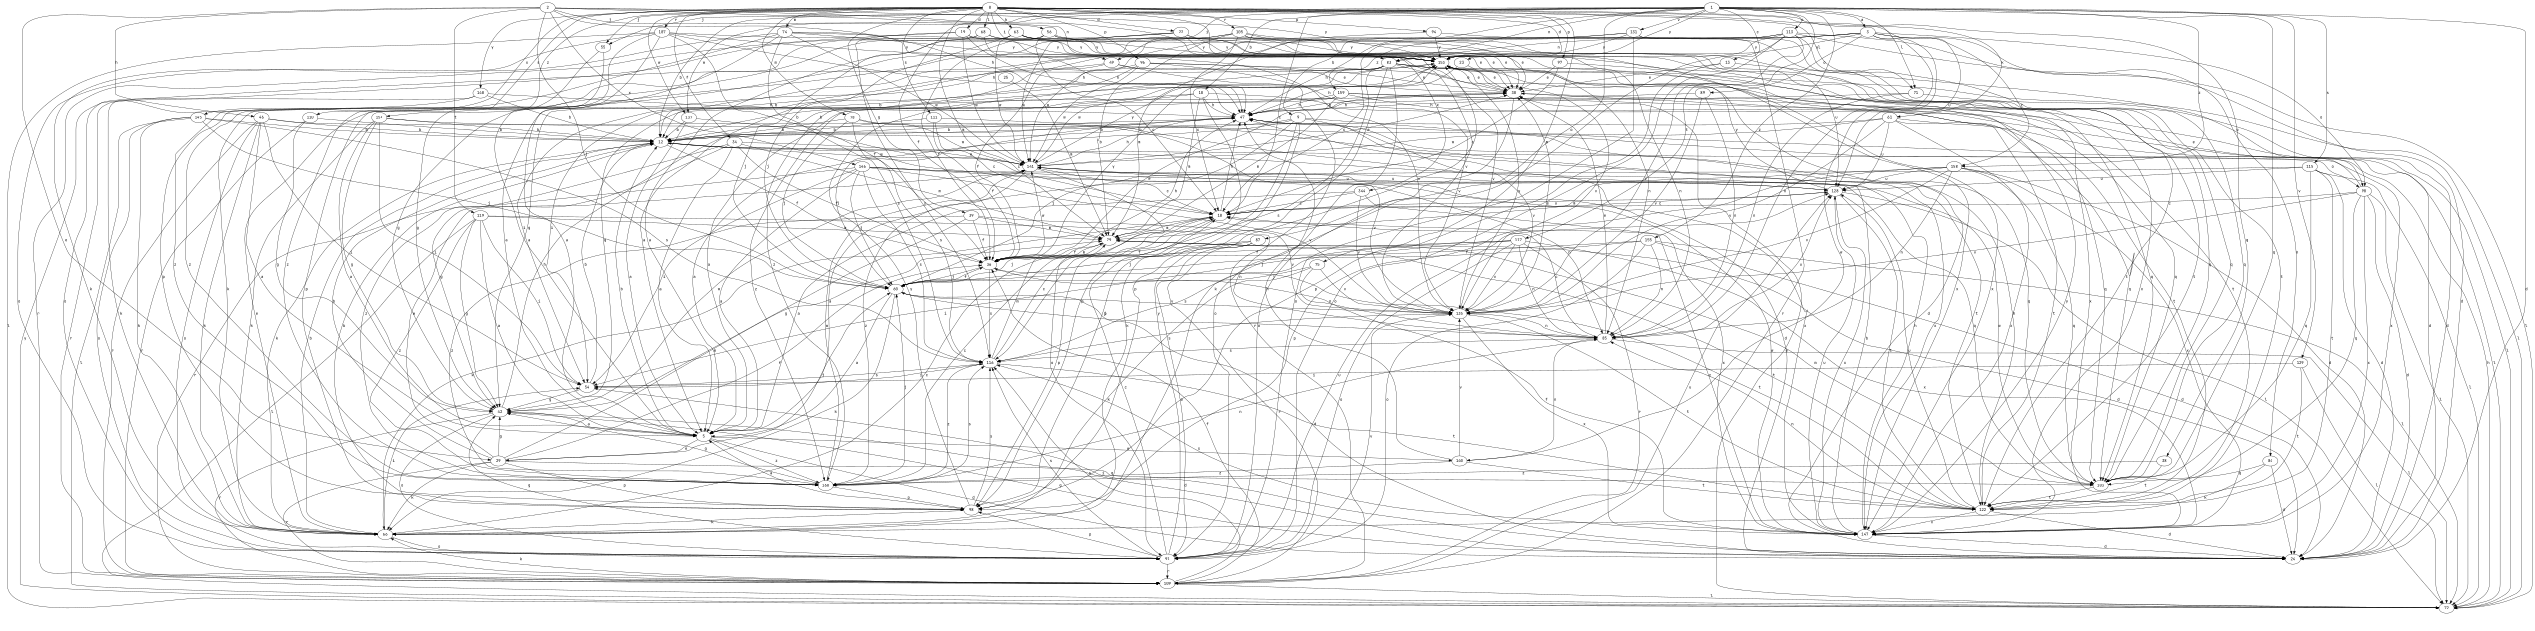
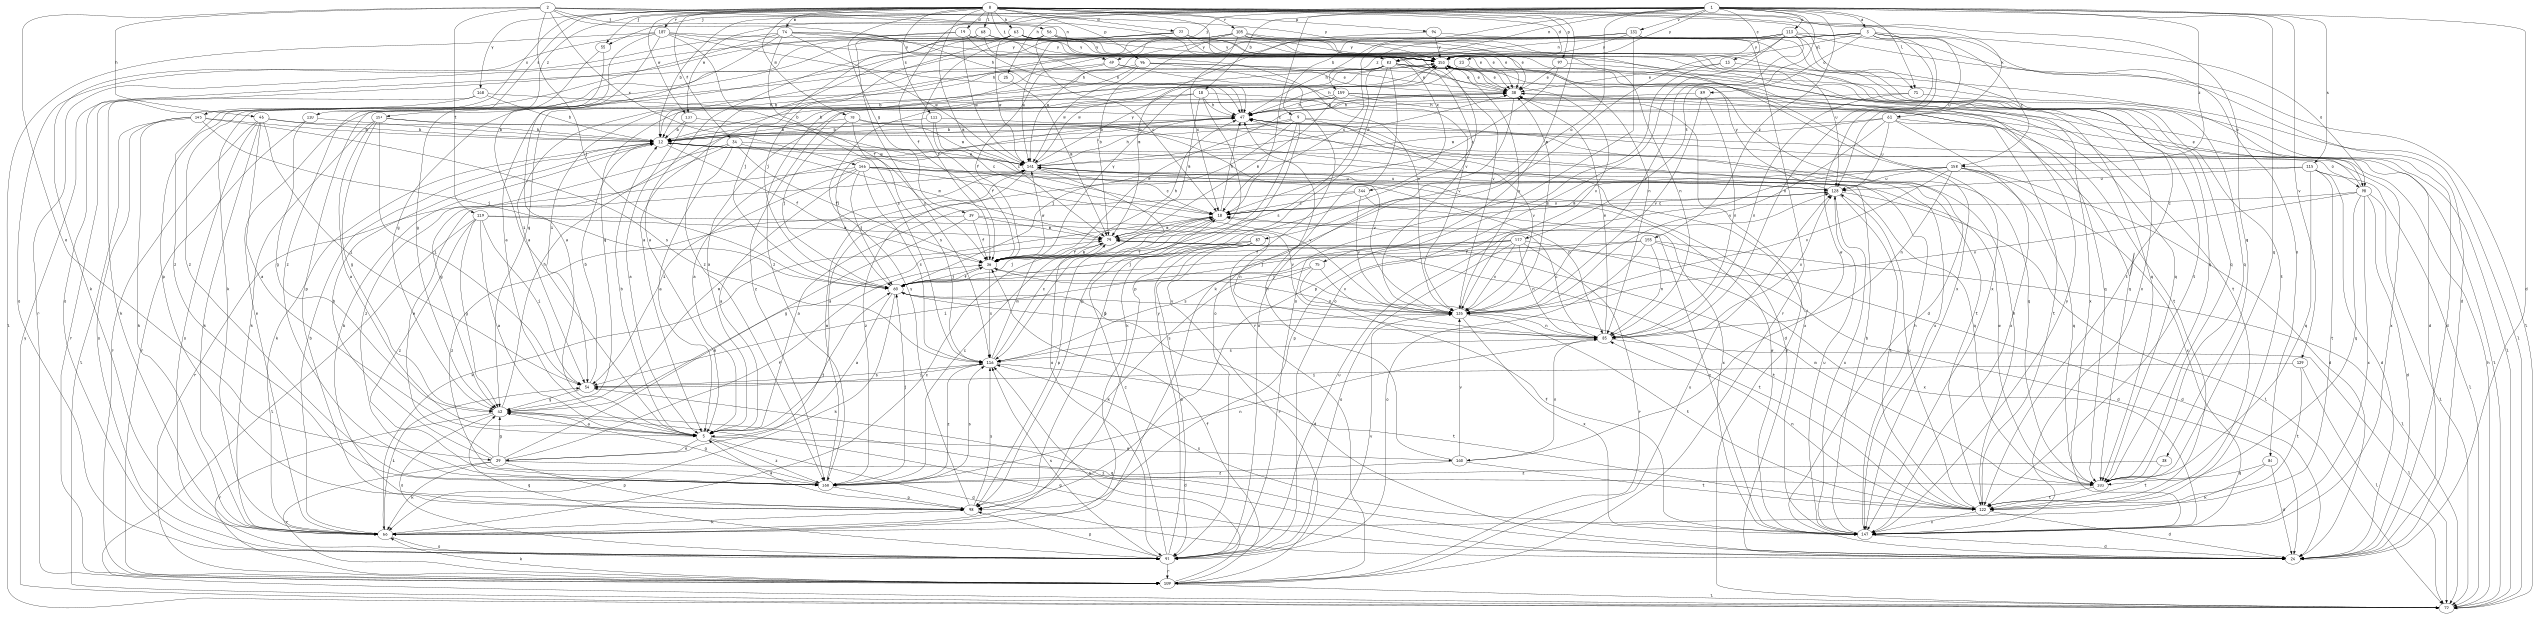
  strict digraph {
    fontname="JetBrains Mono"
    node [fontname="JetBrains Mono"]
    edge [fontname="JetBrains Mono"]
    0
    19
    22
    23
    34
    38
    39
    49
    55
    61
    63
    68
    71
    74
    75
    78
    79
    94
    96
    97
    105
    107
    110
    111
    128
    137
    n27 [label=344]
    145
    148
    154
    153
    47
    141
    30
    109
    116
    135
    160
    91
    36
    5
    42
    122
    12
    147
    72
    60
    85
    98
    24
    66
    103
    18
    54
    1
    3
    9
    10
    13
    n60 [label=25]
    83
    87
    113
    115
    117
    129
    131
    155
    158
    84
    89
    90
    140
    159
    2
    29
    46
    56
    119
    146
    0 -> 19 [label=d]
    0 -> 22 [label=d]
    0 -> 23 [label=d]
    0 -> 34 [label=f]
    0 -> 38 [label=g]
    0 -> 39 [label=g]
    0 -> 49 [label=i]
    0 -> 55 [label=j]
    0 -> 61 [label=k]
    0 -> 63 [label=k]
    0 -> 68 [label=l]
    0 -> 71 [label=l]
    0 -> 74 [label=m]
    0 -> 75 [label=m]
    0 -> 78 [label=m]
    0 -> 79 [label=m]
    0 -> 94 [label=p]
    0 -> 96 [label=p]
    0 -> 97 [label=p]
    0 -> 105 [label=r]
    0 -> 107 [label=r]
    0 -> 110 [label=s]
    0 -> 111 [label=s]
    0 -> 128 [label=u]
    0 -> 137 [label=w]
    0 -> n27 [label=x]
    0 -> 145 [label=x]
    0 -> 148 [label=y]
    0 -> 154 [label=z]
    19 -> 153 [label=y]
    19 -> 47 [label=h]
    19 -> 141 [label=w]
    19 -> 30 [label=e]
    19 -> 109 [label=r]
    19 -> 116 [label=s]
    22 -> 153 [label=y]
    22 -> 141 [label=w]
    22 -> 30 [label=e]
    22 -> 135 [label=v]
    22 -> 160 [label=z]
    22 -> 91 [label=o]
    23 -> 47 [label=h]
    23 -> 30 [label=e]
    34 -> 79 [label=m]
    34 -> 141 [label=w]
    34 -> 160 [label=z]
    34 -> 36 [label=f]
    34 -> 5 [label=a]
    34 -> 42 [label=g]
    38 -> 160 [label=z]
    38 -> 122 [label=t]
    39 -> 79 [label=m]
    39 -> 135 [label=v]
    39 -> 160 [label=z]
    39 -> 36 [label=f]
    39 -> 42 [label=g]
    49 -> 30 [label=e]
    49 -> 109 [label=r]
    49 -> 36 [label=f]
    49 -> 12 [label=b]
    55 -> 5 [label=a]
    55 -> 42 [label=g]
    61 -> 128 [label=u]
    61 -> 141 [label=w]
    61 -> 135 [label=v]
    61 -> 122 [label=t]
    61 -> 12 [label=b]
    61 -> 147 [label=x]
    61 -> 72 [label=l]
    63 -> 153 [label=y]
    63 -> 141 [label=w]
+   63 -> 160 [label=z]
    63 -> 5 [label=a]
    63 -> 122 [label=t]
    63 -> 147 [label=x]
    63 -> 60 [label=j]
    63 -> 85 [label=n]
    68 -> 153 [label=y]
    68 -> 47 [label=h]
    68 -> 60 [label=j]
    68 -> 85 [label=n]
    68 -> 98 [label=p]
    71 -> 47 [label=h]
    71 -> 85 [label=n]
    71 -> 24 [label=d]
    74 -> 153 [label=y]
    74 -> 141 [label=w]
    74 -> 116 [label=s]
    74 -> 135 [label=v]
    74 -> 160 [label=z]
    74 -> 91 [label=o]
    74 -> 5 [label=a]
    74 -> 147 [label=x]
    75 -> 135 [label=v]
    75 -> 60 [label=j]
    75 -> 85 [label=n]
    75 -> 66 [label=k]
    78 -> 141 [label=w]
    78 -> 116 [label=s]
    78 -> 12 [label=b]
    78 -> 60 [label=j]
    78 -> 24 [label=d]
    79 -> 36 [label=f]
    79 -> 122 [label=t]
    79 -> 60 [label=j]
    79 -> 24 [label=d]
    94 -> 79 [label=m]
    94 -> 153 [label=y]
    94 -> 103 [label=q]
    96 -> 141 [label=w]
    96 -> 30 [label=e]
    96 -> 135 [label=v]
    96 -> 12 [label=b]
    96 -> 98 [label=p]
    96 -> 24 [label=d]
    97 -> 30 [label=e]
    97 -> 147 [label=x]
    97 -> 18 [label=c]
    105 -> 79 [label=b]
    105 -> 128 [label=u]
    105 -> 153 [label=y]
    105 -> 30 [label=e]
    105 -> 5 [label=a]
    105 -> 122 [label=t]
    105 -> 66 [label=k]
    105 -> 18 [label=c]
    107 -> 153 [label=y]
    107 -> 47 [label=h]
    107 -> 30 [label=e]
    107 -> 36 [label=f]
    107 -> 5 [label=a]
    107 -> 42 [label=g]
    107 -> 72 [label=l]
    107 -> 66 [label=k]
    110 -> 109 [label=r]
    110 -> 42 [label=g]
    110 -> 12 [label=b]
    111 -> 36 [label=f]
    111 -> 122 [label=t]
    111 -> 12 [label=b]
    111 -> 18 [label=c]
    128 -> 153 [label=y]
    128 -> 122 [label=t]
    128 -> 147 [label=x]
    128 -> 72 [label=l]
    128 -> 18 [label=c]
    137 -> 5 [label=a]
    137 -> 12 [label=b]
    137 -> 18 [label=c]
    n27 -> 135 [label=v]
    n27 -> 5 [label=a]
    n27 -> 147 [label=x]
    n27 -> 18 [label=c]
    145 -> 116 [label=s]
    145 -> 91 [label=o]
    145 -> 12 [label=b]
    145 -> 72 [label=l]
    145 -> 60 [label=j]
    145 -> 66 [label=k]
    148 -> 47 [label=h]
    148 -> 109 [label=r]
    148 -> 12 [label=b]
    148 -> 66 [label=k]
    154 -> 5 [label=a]
    154 -> 42 [label=g]
    154 -> 12 [label=b]
    154 -> 66 [label=k]
    154 -> 103 [label=q]
    154 -> 54 [label=i]
    153 -> 30 [label=e]
    153 -> 135 [label=v]
    153 -> 103 [label=q]
    153 -> 54 [label=i]
    47 -> 12 [label=b]
    47 -> 147 [label=x]
    47 -> 60 [label=j]
    141 -> 128 [label=u]
    141 -> 153 [label=y]
    141 -> 47 [label=h]
    141 -> 30 [label=e]
    141 -> 160 [label=z]
    141 -> 91 [label=o]
    141 -> 18 [label=c]
    30 -> 47 [label=h]
    30 -> 91 [label=o]
    30 -> 103 [label=q]
    109 -> 128 [label=u]
    109 -> 116 [label=s]
    109 -> 36 [label=f]
    109 -> 72 [label=l]
    109 -> 66 [label=k]
    116 -> 79 [label=m]
    116 -> 160 [label=z]
    116 -> 122 [label=t]
    116 -> 18 [label=c]
    116 -> 54 [label=i]
    135 -> 153 [label=y]
    135 -> 30 [label=e]
    135 -> 116 [label=s]
    135 -> 122 [label=t]
    135 -> 147 [label=x]
    135 -> 85 [label=n]
    160 -> 141 [label=w]
    160 -> 116 [label=s]
    160 -> 42 [label=g]
    160 -> 60 [label=j]
    160 -> 85 [label=n]
    160 -> 98 [label=p]
    160 -> 18 [label=c]
    91 -> 128 [label=u]
    91 -> 153 [label=y]
    91 -> 109 [label=r]
    91 -> 116 [label=s]
    91 -> 135 [label=v]
    91 -> 42 [label=g]
    91 -> 98 [label=p]
    91 -> 18 [label=c]
    36 -> 79 [label=m]
    36 -> 153 [label=y]
    36 -> 47 [label=h]
    36 -> 141 [label=w]
    36 -> 30 [label=e]
    36 -> 116 [label=s]
    36 -> 122 [label=t]
    36 -> 60 [label=j]
    5 -> 160 [label=z]
    5 -> 12 [label=b]
    5 -> 24 [label=d]
    5 -> 140 [label=w]
    5 -> 29 [label=e]
    42 -> 47 [label=h]
    42 -> 141 [label=w]
    42 -> 109 [label=r]
    42 -> 91 [label=o]
    42 -> 5 [label=a]
    42 -> 24 [label=d]
    122 -> 128 [label=u]
    122 -> 47 [label=h]
    122 -> 147 [label=x]
    122 -> 85 [label=n]
    122 -> 24 [label=d]
    12 -> 141 [label=w]
    12 -> 135 [label=v]
    12 -> 36 [label=f]
    12 -> 66 [label=k]
    12 -> 90 [label=o]
    147 -> 128 [label=u]
    147 -> 153 [label=y]
    147 -> 47 [label=h]
    147 -> 141 [label=w]
    147 -> 116 [label=s]
    147 -> 36 [label=f]
    147 -> 12 [label=b]
    147 -> 24 [label=d]
    147 -> 18 [label=c]
    72 -> 153 [label=y]
    72 -> 47 [label=h]
    72 -> 30 [label=e]
    60 -> 135 [label=v]
    60 -> 36 [label=f]
    60 -> 5 [label=a]
    60 -> 24 [label=d]
    60 -> 66 [label=k]
    85 -> 128 [label=u]
    85 -> 30 [label=e]
    85 -> 116 [label=s]
    85 -> 72 [label=l]
    85 -> 60 [label=j]
    85 -> 18 [label=c]
    98 -> 153 [label=y]
    98 -> 116 [label=s]
    98 -> 5 [label=a]
    98 -> 12 [label=b]
    98 -> 66 [label=k]
    24 -> 42 [label=g]
    24 -> 54 [label=i]
    66 -> 30 [label=e]
    66 -> 91 [label=o]
    66 -> 12 [label=b]
    66 -> 18 [label=c]
    66 -> 54 [label=i]
    103 -> 79 [label=m]
    103 -> 141 [label=w]
    103 -> 122 [label=t]
    18 -> 79 [label=m]
    18 -> 128 [label=u]
    18 -> 47 [label=h]
    18 -> 98 [label=p]
    18 -> 66 [label=k]
    54 -> 116 [label=s]
    54 -> 42 [label=g]
    54 -> 12 [label=b]
    1 -> 49 [label=i]
    1 -> 55 [label=j]
    1 -> 71 [label=l]
    1 -> 137 [label=w]
    1 -> 153 [label=y]
    1 -> 36 [label=f]
    1 -> 12 [label=b]
    1 -> 24 [label=d]
    1 -> 103 [label=q]
    1 -> 18 [label=c]
    1 -> 3 [label=a]
    1 -> 9 [label=b]
    1 -> 10 [label=b]
    1 -> 13 [label=c]
+   1 -> n60 [label=h]
    1 -> 83 [label=n]
    1 -> 87 [label=o]
    1 -> 113 [label=s]
    1 -> 115 [label=s]
    1 -> 117 [label=t]
    1 -> 129 [label=v]
    1 -> 131 [label=v]
    1 -> 155 [label=z]
    1 -> 158 [label=z]
    3 -> 153 [label=y]
    3 -> 160 [label=z]
    3 -> 85 [label=n]
    3 -> 83 [label=n]
    3 -> 158 [label=z]
    3 -> 84 [label=n]
    3 -> 89 [label=o]
    3 -> 90 [label=o]
    3 -> 140 [label=w]
    3 -> 159 [label=z]
    9 -> 135 [label=v]
    9 -> 5 [label=a]
    9 -> 12 [label=b]
    9 -> 147 [label=x]
    9 -> 60 [label=j]
    9 -> 98 [label=p]
    9 -> 66 [label=k]
    10 -> 79 [label=m]
    10 -> 47 [label=h]
    10 -> 160 [label=z]
    10 -> 122 [label=t]
    10 -> 12 [label=b]
    10 -> 98 [label=p]
    13 -> 30 [label=e]
    13 -> 98 [label=p]
    13 -> 90 [label=o]
    n60 -> 79 [label=m]
    83 -> 141 [label=w]
    83 -> 30 [label=e]
    83 -> 116 [label=s]
    83 -> 91 [label=o]
    83 -> 42 [label=g]
    83 -> 122 [label=t]
    83 -> 72 [label=l]
    83 -> 98 [label=p]
    83 -> 103 [label=q]
    83 -> 54 [label=i]
    87 -> 109 [label=r]
    87 -> 91 [label=o]
    87 -> 36 [label=f]
    87 -> 60 [label=j]
    113 -> 153 [label=y]
    113 -> 47 [label=h]
    113 -> 135 [label=v]
    113 -> 91 [label=o]
    113 -> 42 [label=g]
    113 -> 72 [label=l]
    113 -> 24 [label=d]
    113 -> 66 [label=k]
    113 -> 103 [label=q]
    115 -> 128 [label=u]
    115 -> 5 [label=a]
    115 -> 122 [label=t]
    115 -> 72 [label=l]
    115 -> 24 [label=d]
    115 -> 103 [label=q]
    117 -> 109 [label=r]
    117 -> 116 [label=s]
    117 -> 135 [label=v]
    117 -> 91 [label=o]
    117 -> 36 [label=f]
    117 -> 147 [label=x]
    117 -> 85 [label=n]
    117 -> 54 [label=i]
    129 -> 122 [label=t]
    129 -> 72 [label=l]
    129 -> 54 [label=i]
    131 -> 153 [label=y]
    131 -> 141 [label=w]
    131 -> 109 [label=r]
    131 -> 91 [label=o]
    131 -> 122 [label=t]
    131 -> 18 [label=c]
    155 -> 91 [label=o]
    155 -> 36 [label=f]
    155 -> 72 [label=l]
    155 -> 60 [label=j]
    155 -> 85 [label=n]
    155 -> 24 [label=d]
    158 -> 79 [label=m]
    158 -> 128 [label=u]
    158 -> 135 [label=v]
    158 -> 147 [label=x]
    158 -> 85 [label=n]
    158 -> 98 [label=p]
    158 -> 24 [label=d]
    158 -> 103 [label=q]
    84 -> 24 [label=d]
    84 -> 66 [label=k]
    84 -> 103 [label=q]
    89 -> 47 [label=h]
    89 -> 135 [label=v]
    89 -> 85 [label=n]
    90 -> 30 [label=e]
    90 -> 135 [label=v]
    90 -> 147 [label=x]
    90 -> 72 [label=l]
    90 -> 24 [label=d]
    90 -> 103 [label=q]
    90 -> 18 [label=c]
    140 -> 47 [label=h]
    140 -> 135 [label=v]
    140 -> 160 [label=z]
    140 -> 122 [label=t]
    140 -> 85 [label=n]
    159 -> 79 [label=m]
    159 -> 47 [label=h]
    159 -> 5 [label=a]
    159 -> 12 [label=b]
    159 -> 72 [label=l]
    159 -> 24 [label=d]
    159 -> 103 [label=q]
    2 -> 153 [label=y]
    2 -> 47 [label=h]
    2 -> 135 [label=v]
    2 -> 60 [label=j]
    2 -> 83 [label=n]
    2 -> 29 [label=e]
    2 -> 46 [label=h]
    2 -> 56 [label=j]
    2 -> 119 [label=t]
    2 -> 146 [label=x]
    29 -> 79 [label=m]
    29 -> 141 [label=w]
    29 -> 109 [label=r]
    29 -> 36 [label=f]
    29 -> 42 [label=g]
    29 -> 12 [label=b]
    29 -> 60 [label=j]
    29 -> 98 [label=p]
    29 -> 66 [label=k]
    29 -> 103 [label=q]
    46 -> 109 [label=r]
    46 -> 91 [label=o]
    46 -> 5 [label=a]
    46 -> 12 [label=b]
    46 -> 147 [label=x]
    46 -> 66 [label=k]
    46 -> 54 [label=i]
    56 -> 153 [label=y]
    56 -> 160 [label=z]
    56 -> 36 [label=f]
    56 -> 147 [label=x]
    56 -> 103 [label=q]
    56 -> 18 [label=c]
    119 -> 79 [label=m]
    119 -> 160 [label=z]
    119 -> 5 [label=a]
    119 -> 42 [label=g]
    119 -> 72 [label=l]
    119 -> 85 [label=n]
    119 -> 54 [label=i]
    146 -> 128 [label=u]
    146 -> 109 [label=r]
    146 -> 116 [label=s]
    146 -> 135 [label=v]
    146 -> 5 [label=a]
    146 -> 60 [label=j]
    146 -> 85 [label=n]
    146 -> 103 [label=q]
    146 -> 54 [label=i]
  }
